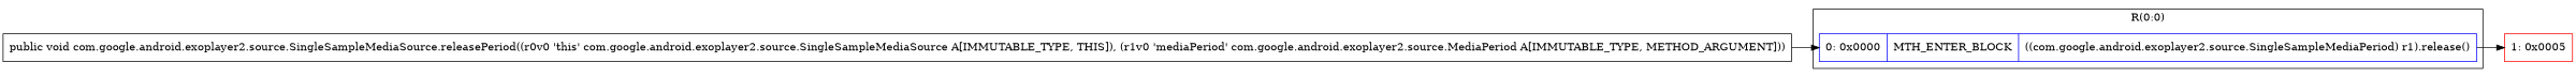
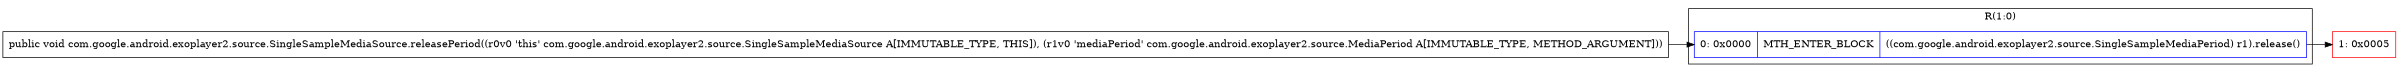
  digraph {
    rankdir=LR
    node [shape=record]
    n1 [color=blue label="{0\:\ 0x0000|MTH_ENTER_BLOCK\l|((com.google.android.exoplayer2.source.SingleSampleMediaPeriod) r1).release()\l}"]
    n2 [color=red label="{1\:\ 0x0005}"]
    n3 [label="{public void com.google.android.exoplayer2.source.SingleSampleMediaSource.releasePeriod((r0v0 'this' com.google.android.exoplayer2.source.SingleSampleMediaSource A[IMMUTABLE_TYPE, THIS]), (r1v0 'mediaPeriod' com.google.android.exoplayer2.source.MediaPeriod A[IMMUTABLE_TYPE, METHOD_ARGUMENT])) }"]
    subgraph cluster_1 {
-     label="R(0:0)"
+     label="R(1:0)"
      n1
    }
    n1 -> n2
    n3 -> n1
  }
